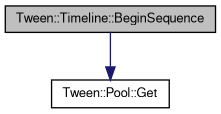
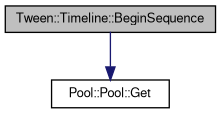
  digraph {
    rankdir=TB
    node [color=black fontname=FreeSans fontsize=10 shape=record]
    n1 [fillcolor=grey75 fontcolor=black height=0.2 label="Tween::Timeline::BeginSequence" style=filled width=0.4]
-   n2 [height=0.2 label="Tween::Pool::Get" width=0.4]
+   n2 [height=0.2 label="Pool::Pool::Get" width=0.4]
    n1 -> n2 [color=midnightblue fontname=FreeSans fontsize=10 labelfontname=FreeSans labelfontsize=10 style=solid]
  }
